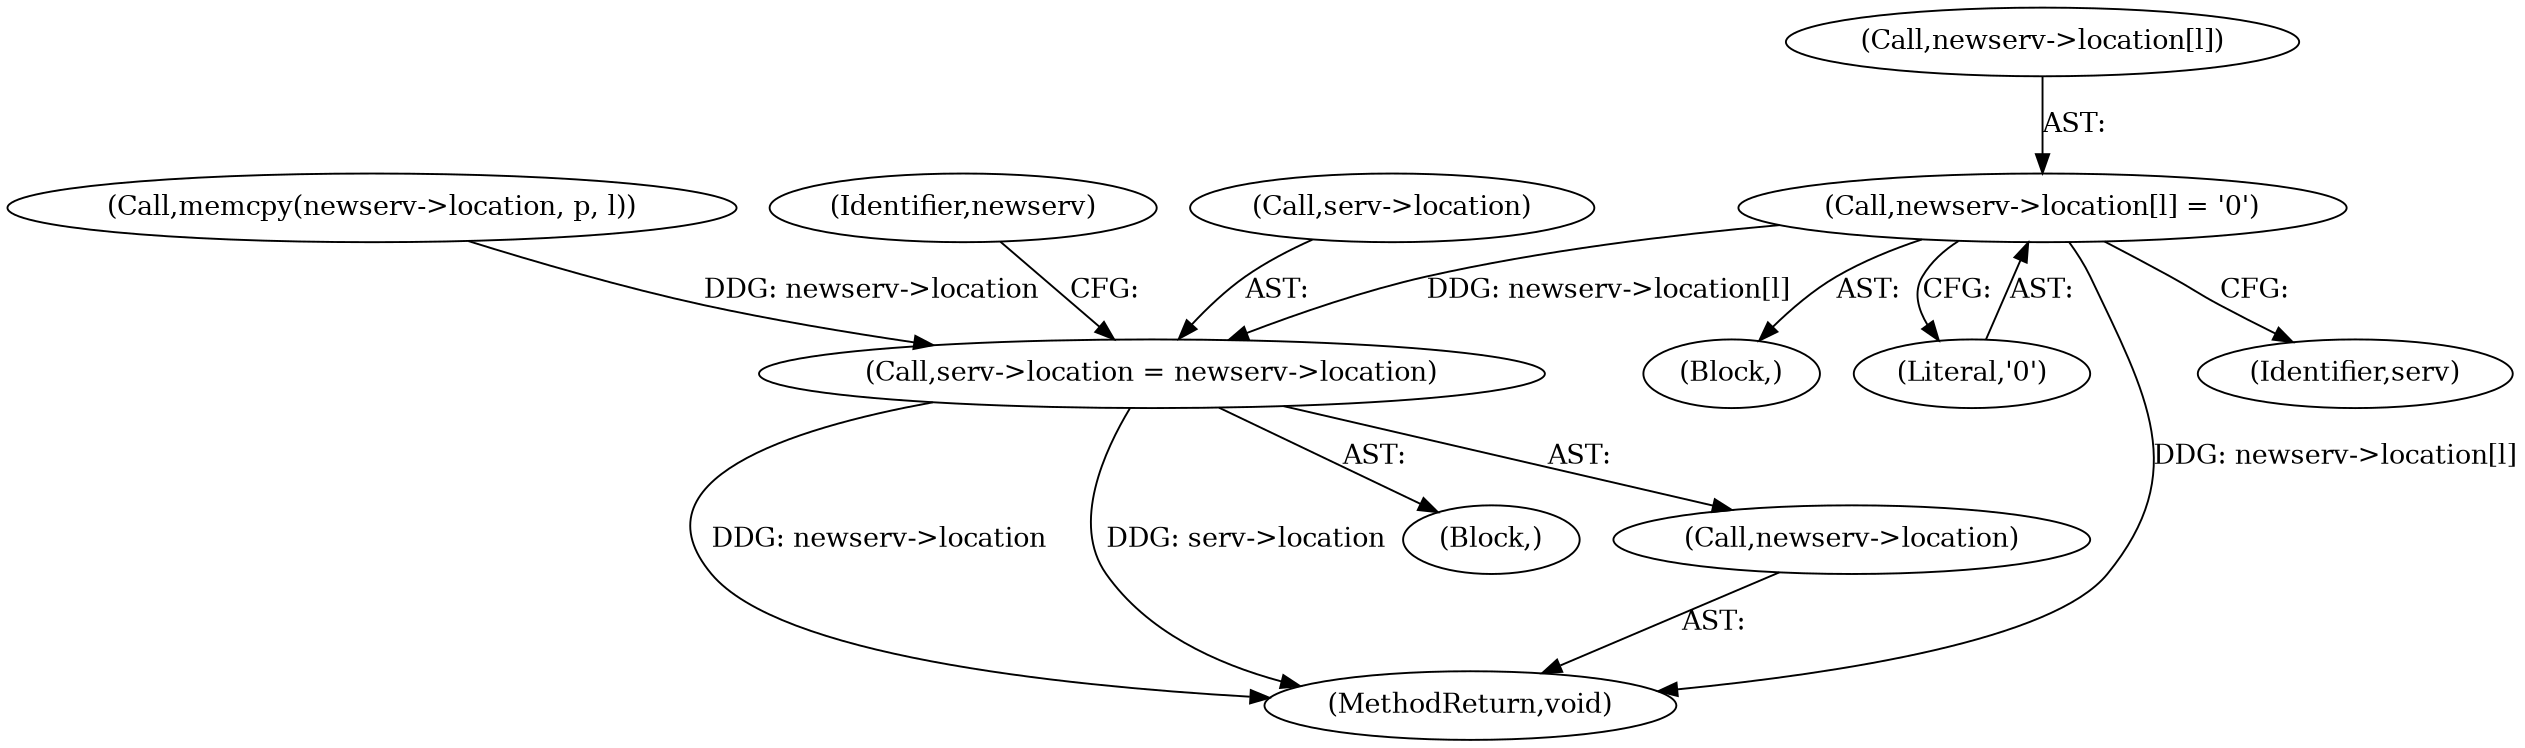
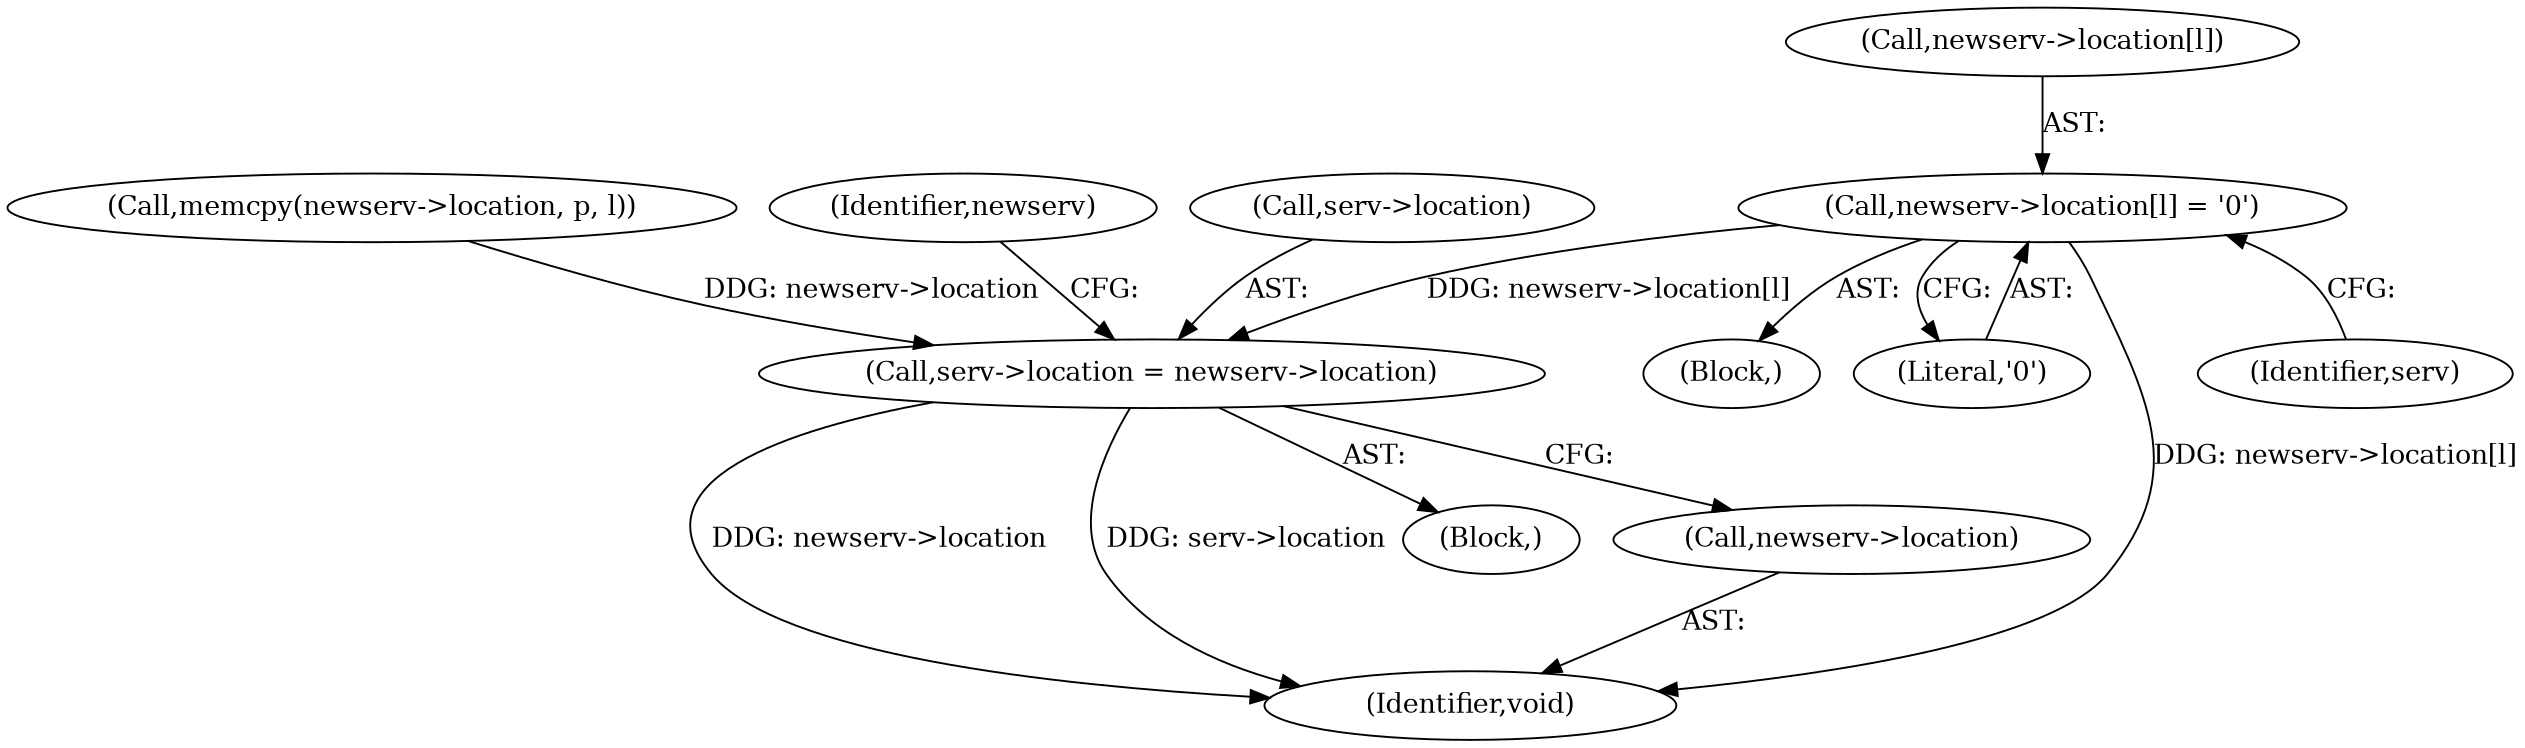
  digraph {
    n1 [label="(Call,newserv->location[l] = '\0')"]
    n2 [label="(Call,serv->location = newserv->location)"]
    n3 [label="(Block,)"]
    n4 [label="(Literal,'\0')"]
-   n5 [label="(MethodReturn,void)"]
+   n5 [label="(Identifier,void)"]
    n6 [label="(Block,)"]
    n7 [label="(Call,newserv->location)"]
    n8 [label="(Call,memcpy(newserv->location, p, l))"]
    n9 [label="(Call,newserv->location[l])"]
    n10 [label="(Identifier,newserv)"]
    n11 [label="(Call,serv->location)"]
    n12 [label="(Identifier,serv)"]
    n1 -> n2 [label="DDG: newserv->location[l]"]
    n1 -> n3 [label="AST: "]
    n1 -> n4 [label="CFG: "]
    n1 -> n5 [label="DDG: newserv->location[l]"]
    n2 -> n5 [label="DDG: newserv->location"]
    n2 -> n5 [label="DDG: serv->location"]
    n2 -> n6 [label="AST: "]
-   n2 -> n7 [label="AST: "]
+   n2 -> n7 [label="CFG: "]
    n4 -> n1 [label="AST: "]
    n7 -> n5 [label="AST: "]
    n8 -> n2 [label="DDG: newserv->location"]
    n9 -> n1 [label="AST: "]
    n10 -> n2 [label="CFG: "]
    n11 -> n2 [label="AST: "]
-   n1 -> n12 [label="CFG: "]
+   n12 -> n1 [label="CFG: "]
  }
